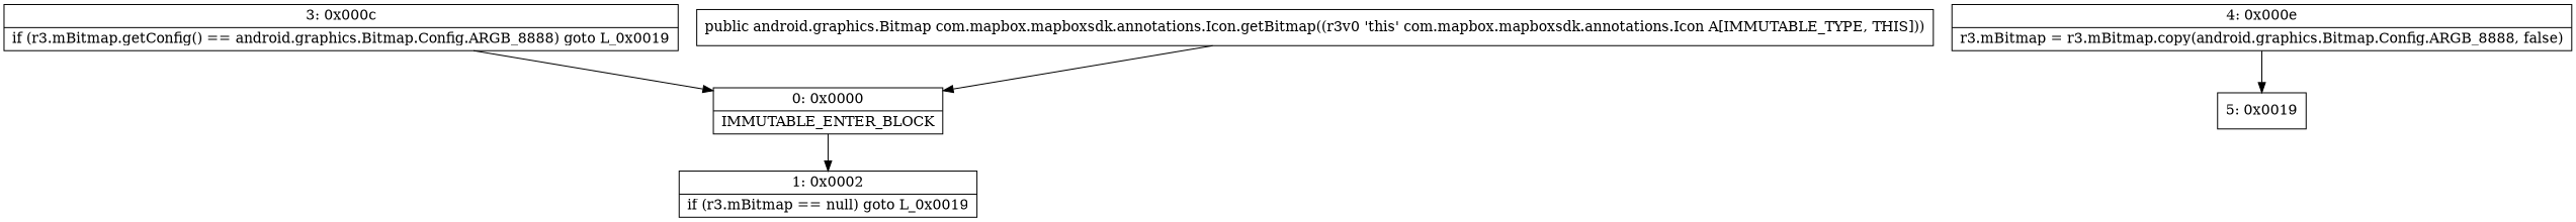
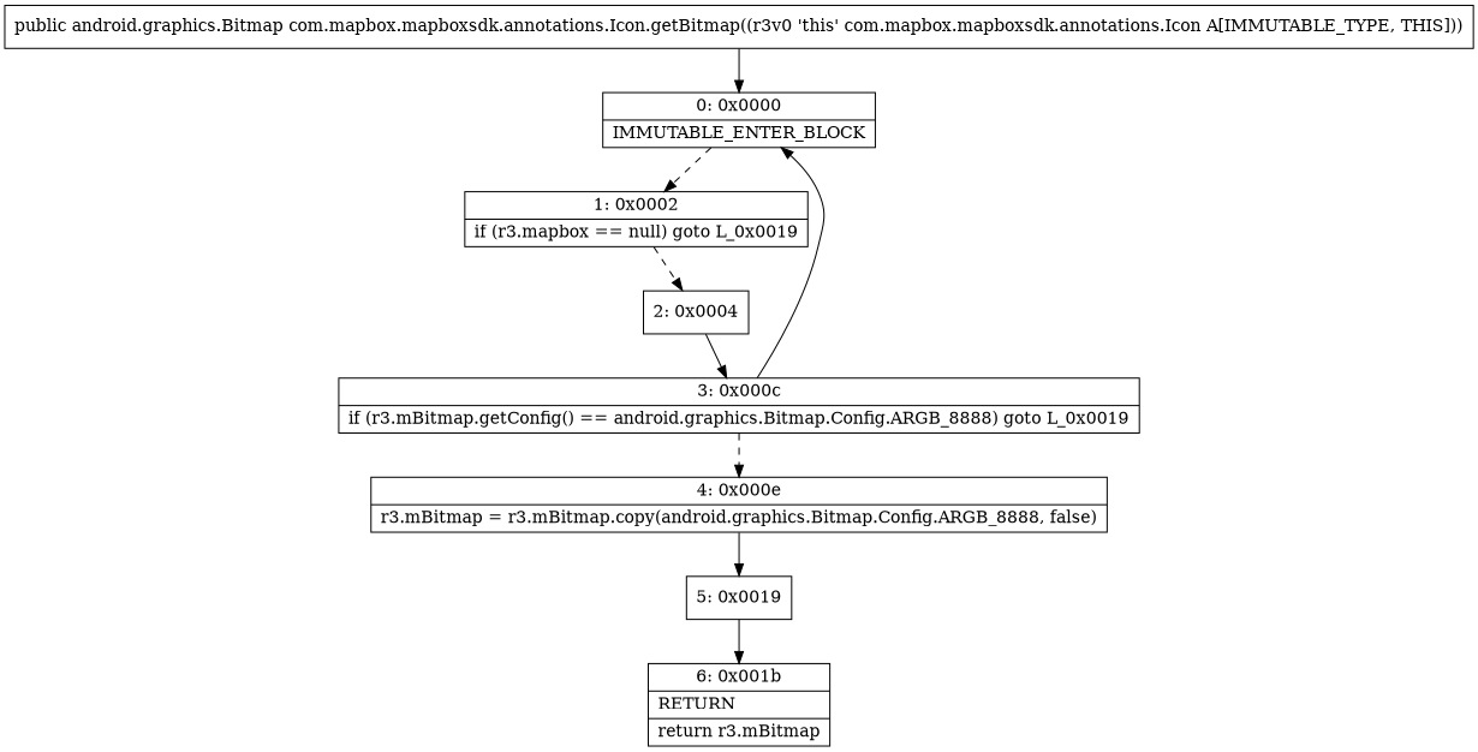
  digraph {
    node [shape=record]
    n1 [label="{0\:\ 0x0000|IMMUTABLE_ENTER_BLOCK\l}"]
-   n2 [label="{1\:\ 0x0002|if (r3.mBitmap == null) goto L_0x0019\l}"]
+   n2 [label="{1\:\ 0x0002|if (r3.mapbox == null) goto L_0x0019\l}"]
+   n3 [label="{2\:\ 0x0004}"]
    n4 [label="{3\:\ 0x000c|if (r3.mBitmap.getConfig() == android.graphics.Bitmap.Config.ARGB_8888) goto L_0x0019\l}"]
    n5 [label="{5\:\ 0x0019}"]
+   n6 [label="{6\:\ 0x001b|RETURN\l|return r3.mBitmap\l}"]
    n7 [label="{4\:\ 0x000e|r3.mBitmap = r3.mBitmap.copy(android.graphics.Bitmap.Config.ARGB_8888, false)\l}"]
    n8 [label="{public android.graphics.Bitmap com.mapbox.mapboxsdk.annotations.Icon.getBitmap((r3v0 'this' com.mapbox.mapboxsdk.annotations.Icon A[IMMUTABLE_TYPE, THIS])) }"]
-   n1 -> n2
+   n1 -> n2 [style=dashed]
+   n2 -> n3 [style=dashed]
+   n3 -> n4
    n4 -> n1
+   n4 -> n7 [style=dashed]
+   n5 -> n6
    n7 -> n5
    n8 -> n1
  }
